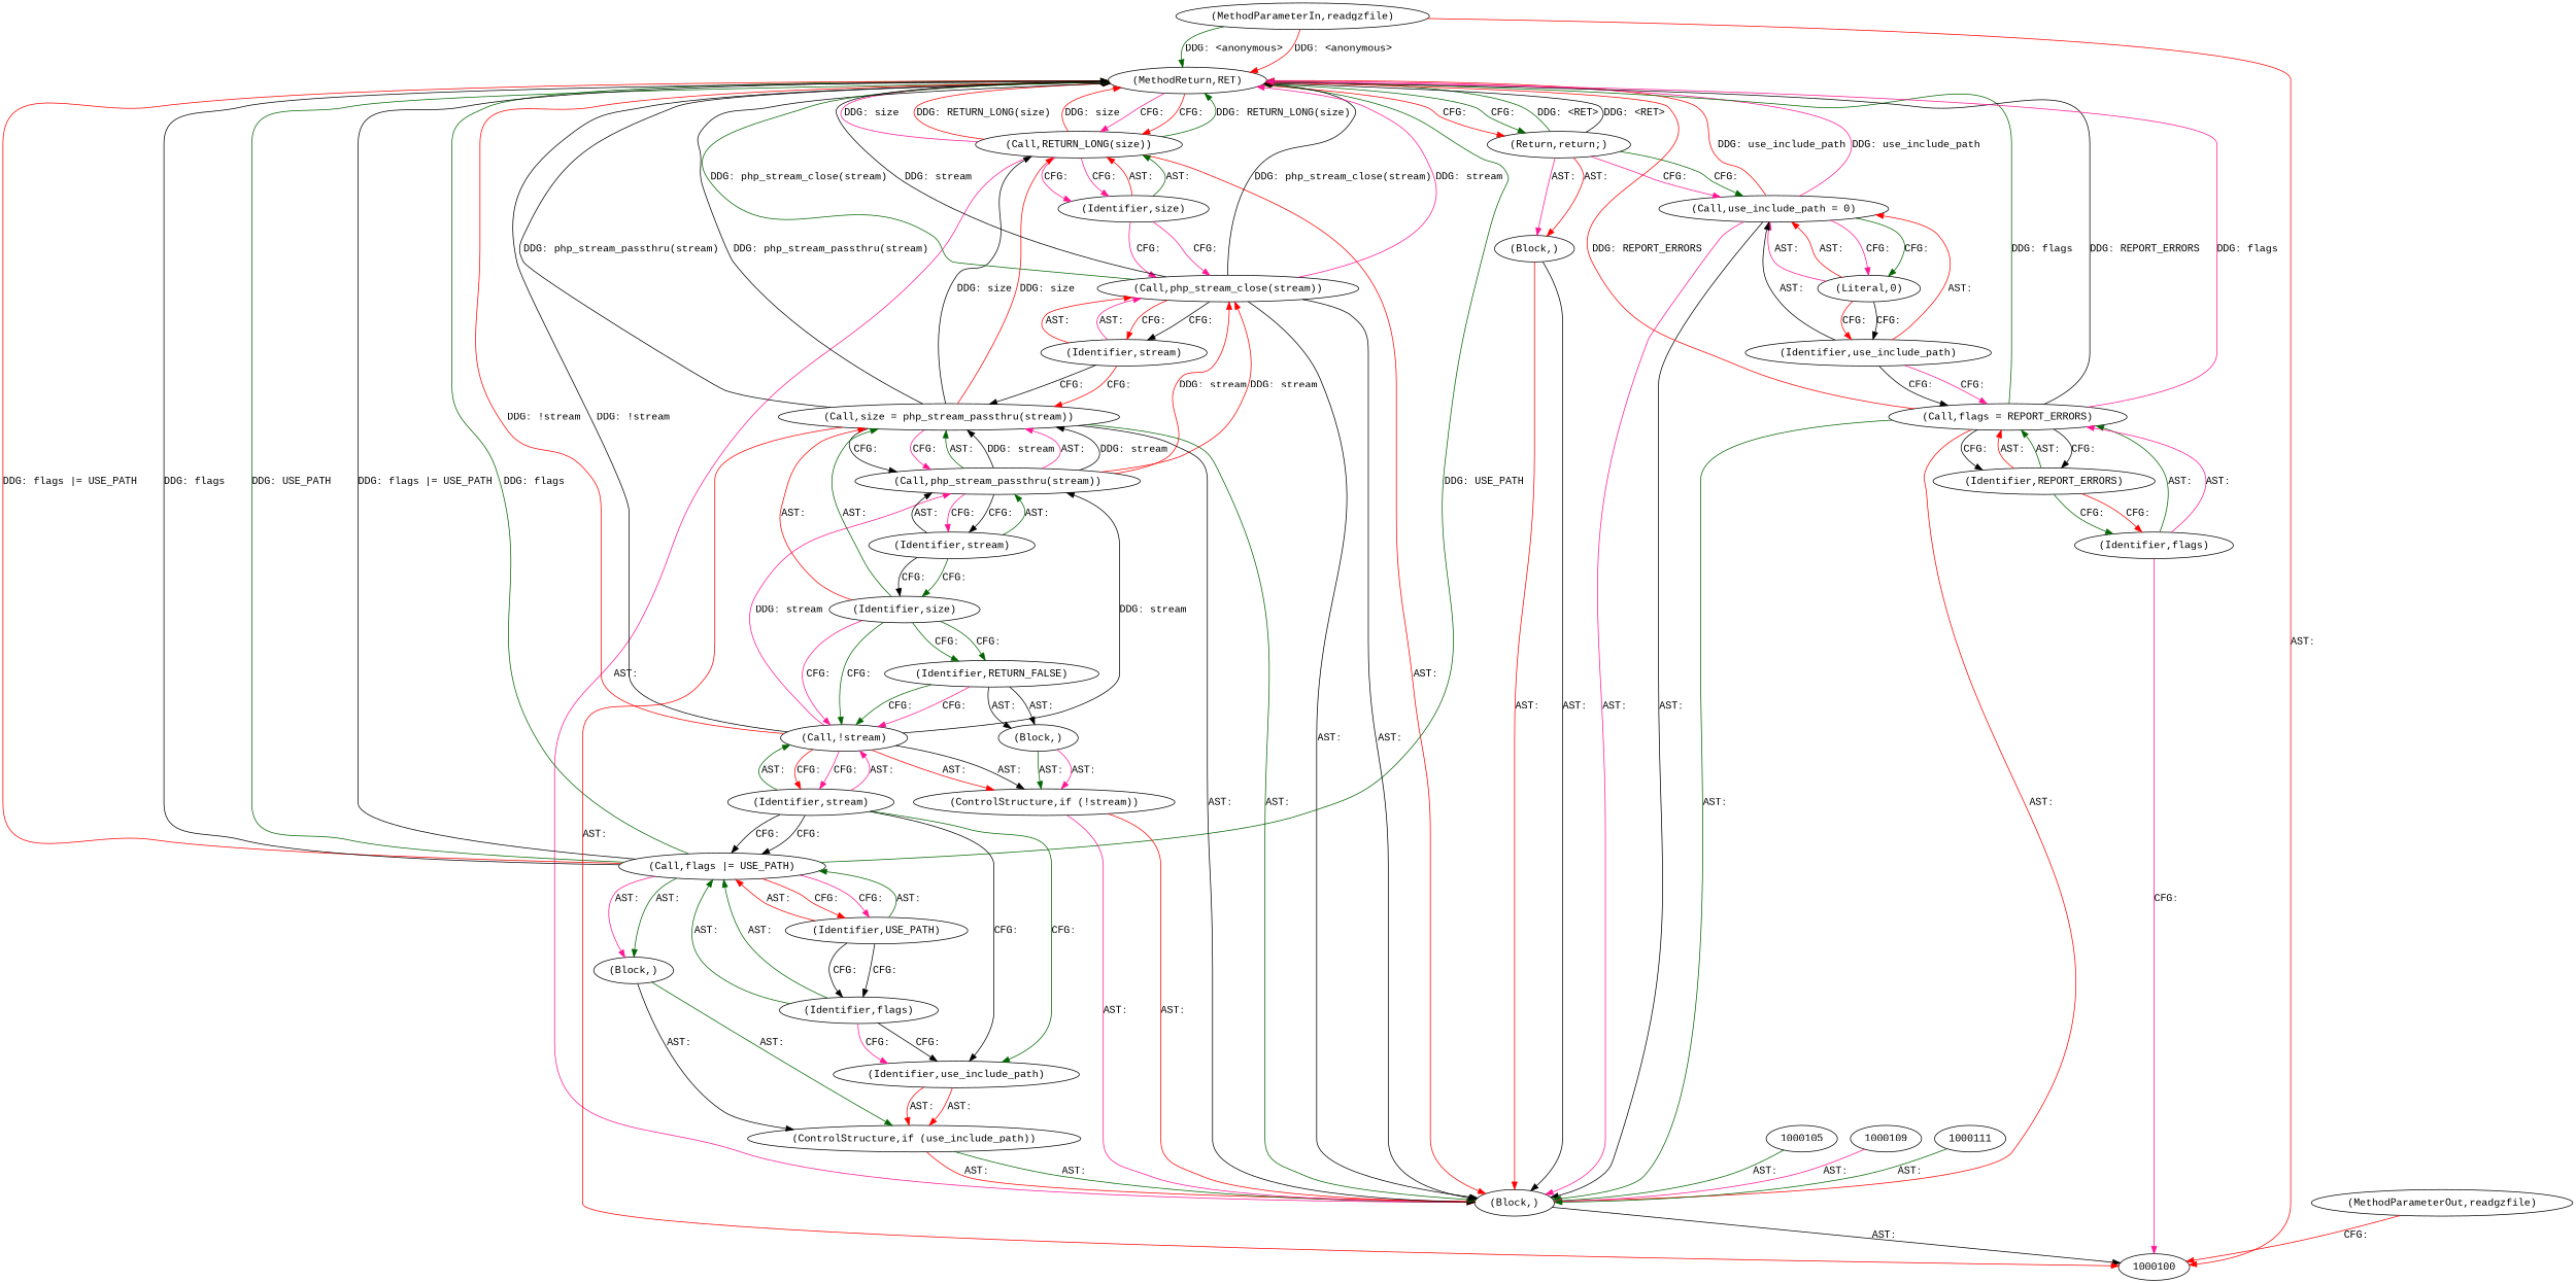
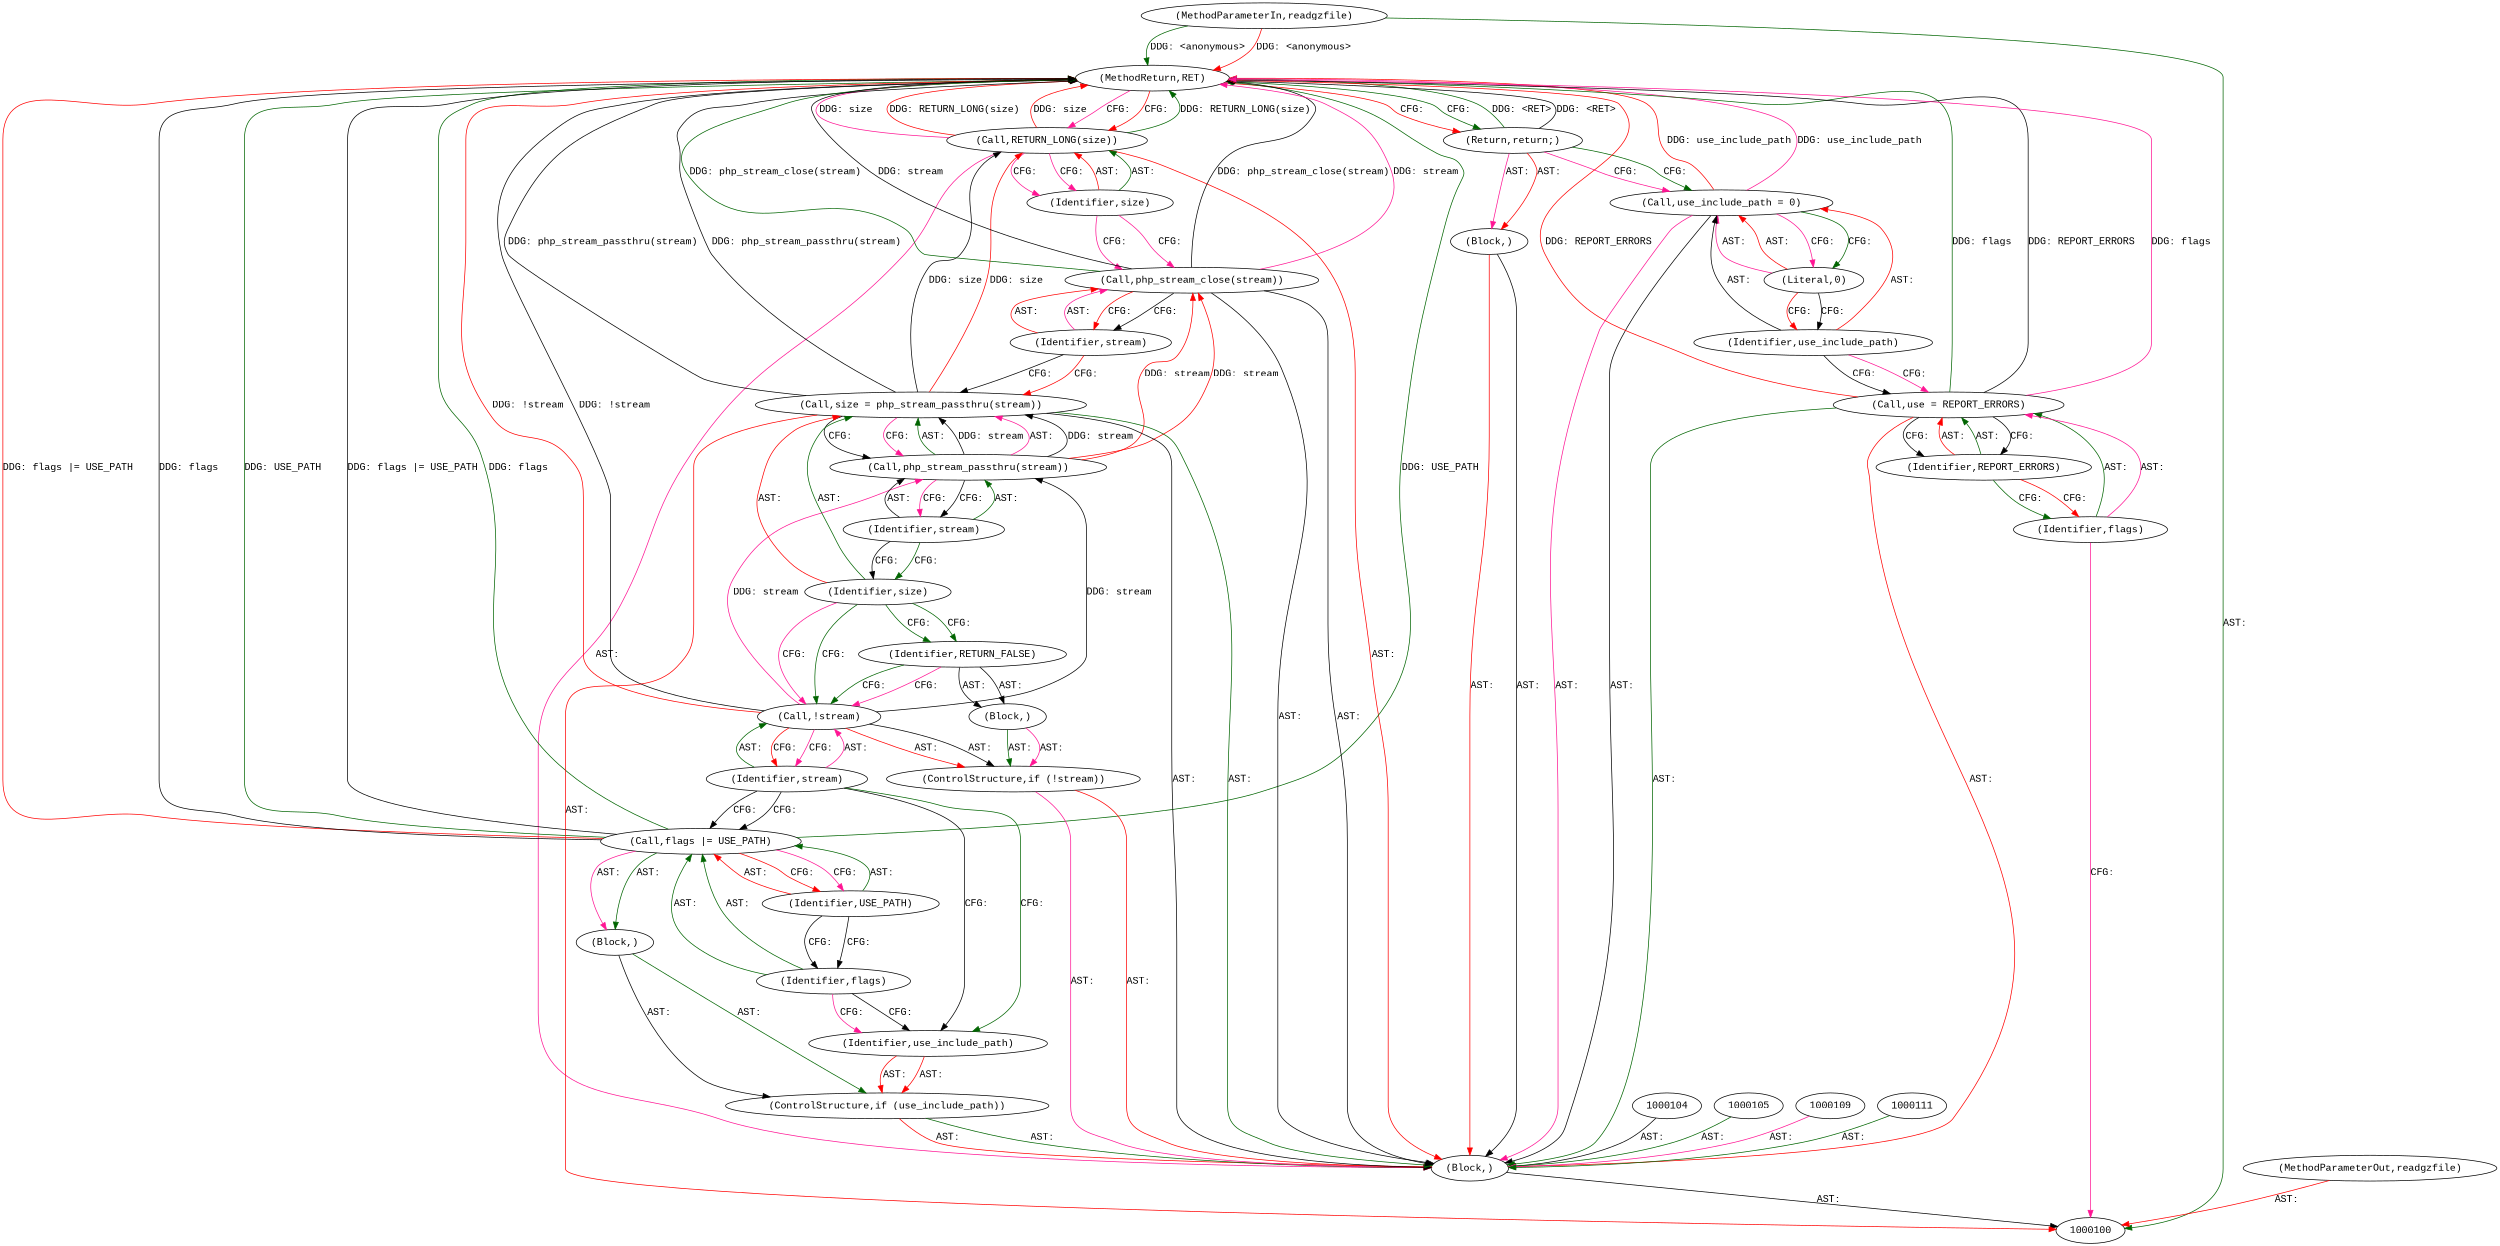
  digraph {
    fontname="Liberation Mono"
    node [fontname="Liberation Mono"]
    edge [color=black fontname="Liberation Mono"]
    n1 [label="(MethodParameterIn,readgzfile)"]
    n2 [label="(MethodReturn,RET)"]
    1000100
    n4 [label="(Return,return;)"]
    n5 [label="(Call,RETURN_LONG(size))"]
    n6 [label="(MethodParameterOut,readgzfile)"]
    n7 [label="(Block,)"]
    n8 [label="(Call,use_include_path = 0)"]
    n9 [label="(Block,)"]
    n10 [label="(Identifier,size)"]
    n11 [label="(Literal,0)"]
    n12 [label="(ControlStructure,if (use_include_path))"]
    n13 [label="(Block,)"]
    n14 [label="(Identifier,use_include_path)"]
    n15 [label="(Identifier,USE_PATH)"]
    n16 [label="(Call,flags |= USE_PATH)"]
    n17 [label="(Identifier,flags)"]
    n18 [label="(ControlStructure,if (!stream))"]
    n19 [label="(Block,)"]
    n20 [label="(Call,!stream)"]
    n21 [label="(Identifier,stream)"]
    n22 [label="(Call,php_stream_passthru(stream))"]
    n23 [label="(Call,size = php_stream_passthru(stream))"]
    n24 [label="(Identifier,stream)"]
    n25 [label="(Call,php_stream_close(stream))"]
    n26 [label="(Identifier,RETURN_FALSE)"]
    n27 [label="(Identifier,size)"]
    n28 [label="(Identifier,stream)"]
    n29 [label="(Identifier,REPORT_ERRORS)"]
-   n30 [label="(Call,flags = REPORT_ERRORS)"]
+   n30 [label="(Call,use = REPORT_ERRORS)"]
    n31 [label="(Identifier,flags)"]
    n32 [label="(Identifier,use_include_path)"]
+   1000104
    1000105
    1000109
    1000111
    n1 -> n2 [color=red label="DDG: <anonymous>"]
    n1 -> n2 [color=darkgreen label="DDG: <anonymous>"]
-   n1 -> 1000100 [color=red label="AST: "]
+   n1 -> 1000100 [color=darkgreen label="AST: "]
    n2 -> n4 [color=red label="CFG: "]
    n2 -> n4 [color=darkgreen label="CFG: "]
    n2 -> n5 [color=deeppink label="CFG: "]
    n2 -> n5 [color=red label="CFG: "]
    n4 -> n2 [color=darkgreen label="DDG: <RET>"]
    n4 -> n2 [label="DDG: <RET>"]
    n4 -> n7 [color=deeppink label="AST: "]
    n4 -> n7 [color=red label="AST: "]
    n4 -> n8 [color=darkgreen label="CFG: "]
    n4 -> n8 [color=deeppink label="CFG: "]
    n5 -> n2 [color=darkgreen label="DDG: RETURN_LONG(size)"]
    n5 -> n2 [color=deeppink label="DDG: size"]
    n5 -> n2 [color=red label="DDG: RETURN_LONG(size)"]
    n5 -> n2 [color=red label="DDG: size"]
    n5 -> n9 [color=deeppink label="AST: "]
    n5 -> n9 [color=red label="AST: "]
    n5 -> n10 [color=deeppink label="CFG: "]
    n5 -> n10 [color=deeppink label="CFG: "]
-   n6 -> 1000100 [color=red label="CFG: "]
+   n6 -> 1000100 [color=red label="AST: "]
    n7 -> n9 [label="AST: "]
    n7 -> n9 [color=red label="AST: "]
    n8 -> n2 [color=red label="DDG: use_include_path"]
    n8 -> n2 [color=deeppink label="DDG: use_include_path"]
    n8 -> n9 [color=deeppink label="AST: "]
    n8 -> n9 [label="AST: "]
    n8 -> n11 [color=deeppink label="CFG: "]
    n8 -> n11 [color=darkgreen label="CFG: "]
    n9 -> 1000100 [label="AST: "]
    n10 -> n5 [color=red label="AST: "]
    n10 -> n5 [color=darkgreen label="AST: "]
    n10 -> n25 [color=deeppink label="CFG: "]
    n10 -> n25 [color=deeppink label="CFG: "]
    n11 -> n8 [color=deeppink label="AST: "]
    n11 -> n8 [color=red label="AST: "]
    n11 -> n32 [label="CFG: "]
    n11 -> n32 [color=red label="CFG: "]
    n12 -> n9 [color=red label="AST: "]
    n12 -> n9 [color=darkgreen label="AST: "]
    n13 -> n12 [label="AST: "]
    n13 -> n12 [color=darkgreen label="AST: "]
    n14 -> n12 [color=red label="AST: "]
    n14 -> n12 [color=red label="AST: "]
    n15 -> n16 [color=darkgreen label="AST: "]
    n15 -> n16 [color=red label="AST: "]
    n15 -> n17 [label="CFG: "]
    n15 -> n17 [label="CFG: "]
    n16 -> n2 [color=darkgreen label="DDG: flags"]
    n16 -> n2 [color=darkgreen label="DDG: USE_PATH"]
    n16 -> n2 [color=red label="DDG: flags |= USE_PATH"]
    n16 -> n2 [label="DDG: flags"]
    n16 -> n2 [color=darkgreen label="DDG: USE_PATH"]
    n16 -> n2 [label="DDG: flags |= USE_PATH"]
    n16 -> n13 [color=darkgreen label="AST: "]
    n16 -> n13 [color=deeppink label="AST: "]
    n16 -> n15 [color=red label="CFG: "]
    n16 -> n15 [color=deeppink label="CFG: "]
    n17 -> n14 [label="CFG: "]
    n17 -> n14 [color=deeppink label="CFG: "]
    n17 -> n16 [color=darkgreen label="AST: "]
    n17 -> n16 [color=darkgreen label="AST: "]
    n18 -> n9 [color=deeppink label="AST: "]
    n18 -> n9 [color=red label="AST: "]
    n19 -> n18 [color=darkgreen label="AST: "]
    n19 -> n18 [color=deeppink label="AST: "]
    n20 -> n2 [label="DDG: !stream"]
    n20 -> n2 [color=red label="DDG: !stream"]
    n20 -> n18 [color=red label="AST: "]
    n20 -> n18 [label="AST: "]
    n20 -> n21 [color=red label="CFG: "]
    n20 -> n21 [color=deeppink label="CFG: "]
    n20 -> n22 [label="DDG: stream"]
    n20 -> n22 [color=deeppink label="DDG: stream"]
    n21 -> n14 [label="CFG: "]
    n21 -> n14 [color=darkgreen label="CFG: "]
    n21 -> n16 [label="CFG: "]
    n21 -> n16 [label="CFG: "]
    n21 -> n20 [color=deeppink label="AST: "]
    n21 -> n20 [color=darkgreen label="AST: "]
    n22 -> n23 [color=darkgreen label="AST: "]
    n22 -> n23 [label="DDG: stream"]
    n22 -> n23 [color=deeppink label="AST: "]
    n22 -> n23 [label="DDG: stream"]
    n22 -> n24 [color=deeppink label="CFG: "]
    n22 -> n24 [label="CFG: "]
    n22 -> n25 [color=red label="DDG: stream"]
    n22 -> n25 [color=red label="DDG: stream"]
    n23 -> n2 [label="DDG: php_stream_passthru(stream)"]
    n23 -> n2 [label="DDG: php_stream_passthru(stream)"]
    n23 -> 1000100 [color=red label="AST: "]
    n23 -> n5 [label="DDG: size"]
    n23 -> n5 [color=red label="DDG: size"]
    n23 -> n9 [label="AST: "]
    n23 -> n9 [color=darkgreen label="AST: "]
    n23 -> n22 [label="CFG: "]
    n23 -> n22 [color=deeppink label="CFG: "]
    n24 -> n22 [color=darkgreen label="AST: "]
    n24 -> n22 [label="AST: "]
    n24 -> n27 [color=darkgreen label="CFG: "]
    n24 -> n27 [label="CFG: "]
    n25 -> n2 [color=darkgreen label="DDG: php_stream_close(stream)"]
    n25 -> n2 [label="DDG: stream"]
    n25 -> n2 [label="DDG: php_stream_close(stream)"]
    n25 -> n2 [color=deeppink label="DDG: stream"]
    n25 -> n9 [label="AST: "]
    n25 -> n9 [label="AST: "]
    n25 -> n28 [color=red label="CFG: "]
    n25 -> n28 [label="CFG: "]
    n26 -> n19 [label="AST: "]
    n26 -> n19 [label="AST: "]
    n26 -> n20 [color=darkgreen label="CFG: "]
    n26 -> n20 [color=deeppink label="CFG: "]
    n27 -> n20 [color=darkgreen label="CFG: "]
    n27 -> n20 [color=deeppink label="CFG: "]
    n27 -> n23 [color=red label="AST: "]
    n27 -> n23 [color=darkgreen label="AST: "]
    n27 -> n26 [color=darkgreen label="CFG: "]
    n27 -> n26 [color=darkgreen label="CFG: "]
    n28 -> n23 [label="CFG: "]
    n28 -> n23 [color=red label="CFG: "]
    n28 -> n25 [color=red label="AST: "]
    n28 -> n25 [color=deeppink label="AST: "]
    n29 -> n30 [color=red label="AST: "]
    n29 -> n30 [color=darkgreen label="AST: "]
    n29 -> n31 [color=darkgreen label="CFG: "]
    n29 -> n31 [color=red label="CFG: "]
    n30 -> n2 [color=red label="DDG: REPORT_ERRORS"]
    n30 -> n2 [color=darkgreen label="DDG: flags"]
    n30 -> n2 [label="DDG: REPORT_ERRORS"]
    n30 -> n2 [color=deeppink label="DDG: flags"]
    n30 -> n9 [color=darkgreen label="AST: "]
    n30 -> n9 [color=red label="AST: "]
    n30 -> n29 [label="CFG: "]
    n30 -> n29 [label="CFG: "]
    n31 -> 1000100 [color=deeppink label="CFG: "]
    n31 -> n30 [color=darkgreen label="AST: "]
    n31 -> n30 [color=deeppink label="AST: "]
    n32 -> n8 [color=red label="AST: "]
    n32 -> n8 [label="AST: "]
    n32 -> n30 [label="CFG: "]
    n32 -> n30 [color=deeppink label="CFG: "]
+   1000104 -> n9 [label="AST: "]
    1000105 -> n9 [color=darkgreen label="AST: "]
    1000109 -> n9 [color=deeppink label="AST: "]
    1000111 -> n9 [color=darkgreen label="AST: "]
  }
